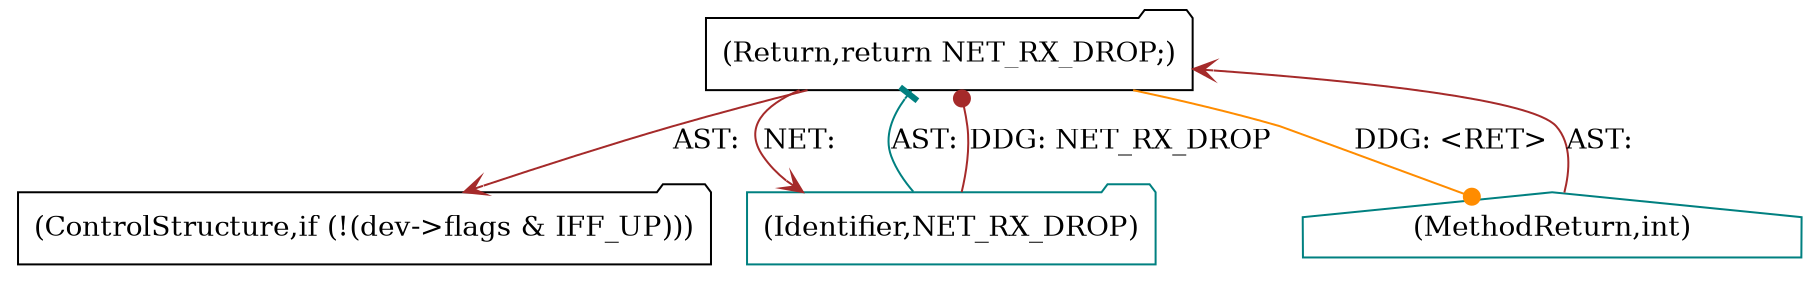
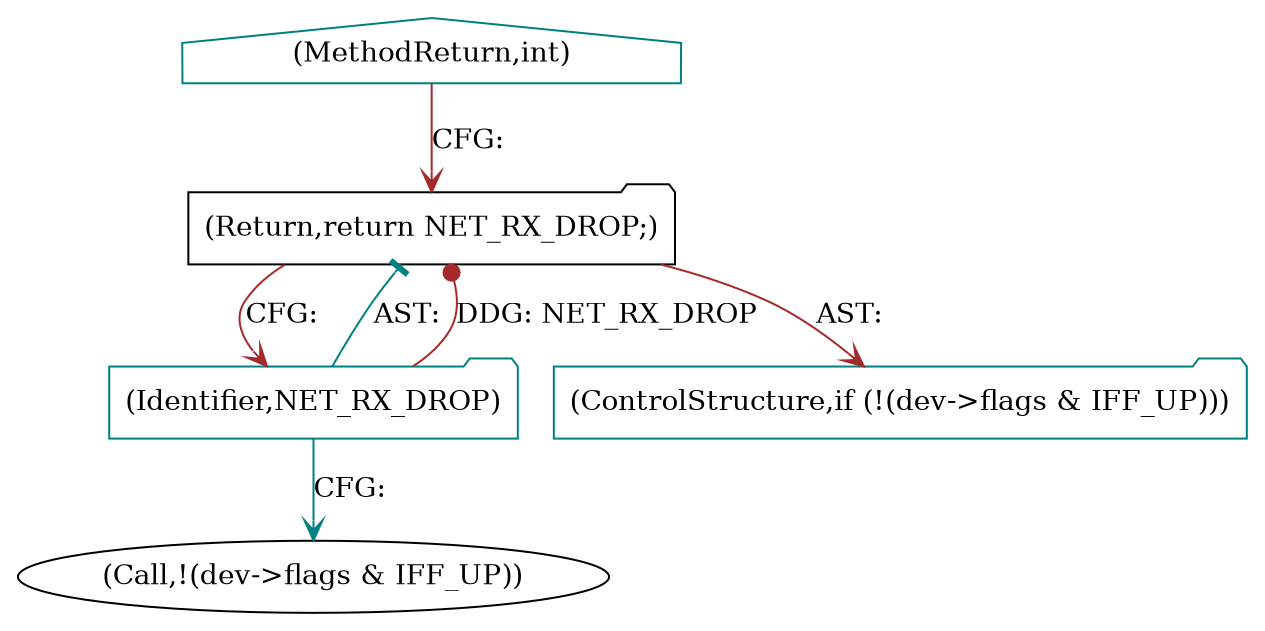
  digraph {
    node [color=black shape=folder]
    edge [arrowhead=vee color=brown]
    n1 [label="(Return,return NET_RX_DROP;)"]
    n2 [color=teal label="(Identifier,NET_RX_DROP)"]
-   n3 [label="(ControlStructure,if (!(dev->flags & IFF_UP)))"]
+   n3 [color=teal label="(ControlStructure,if (!(dev->flags & IFF_UP)))"]
    n4 [color=teal label="(MethodReturn,int)" shape=house]
-   n1 -> n2 [label="NET: "]
+   n5 [label="(Call,!(dev->flags & IFF_UP))" shape=ellipse]
+   n1 -> n2 [label="CFG: "]
    n1 -> n3 [label="AST: "]
-   n1 -> n4 [arrowhead=dot color=darkorange label="DDG: <RET>"]
    n2 -> n1 [arrowhead=tee color=teal label="AST: "]
    n2 -> n1 [arrowhead=dot label="DDG: NET_RX_DROP"]
-   n4 -> n1 [label="AST: "]
+   n2 -> n5 [color=teal label="CFG: "]
+   n4 -> n1 [label="CFG: "]
  }
